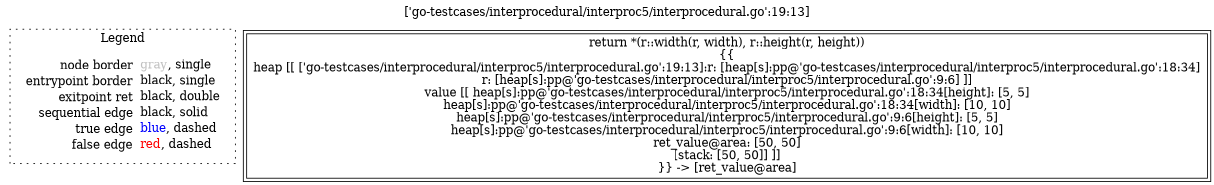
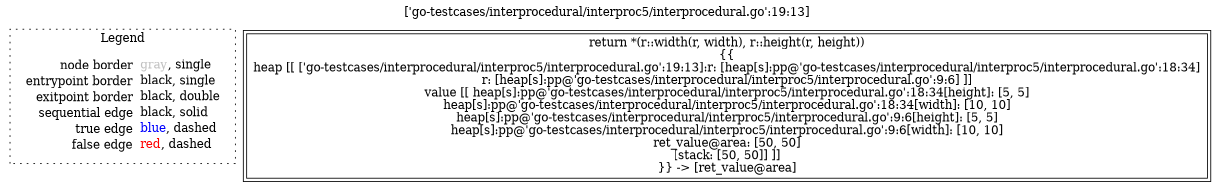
  digraph {
    label="['go-testcases/interprocedural/interproc5/interprocedural.go':19:13]"
    labelloc=t
-   n1 [label=<<table border="0" cellpadding="2" cellspacing="0" cellborder="0"><tr><td align="right">node border&nbsp;</td><td align="left"><font color="gray">gray</font>, single</td></tr><tr><td align="right">entrypoint border&nbsp;</td><td align="left"><font color="black">black</font>, single</td></tr><tr><td align="right">exitpoint ret&nbsp;</td><td align="left"><font color="black">black</font>, double</td></tr><tr><td align="right">sequential edge&nbsp;</td><td align="left"><font color="black">black</font>, solid</td></tr><tr><td align="right">true edge&nbsp;</td><td align="left"><font color="blue">blue</font>, dashed</td></tr><tr><td align="right">false edge&nbsp;</td><td align="left"><font color="red">red</font>, dashed</td></tr></table>> shape=plaintext]
+   n1 [label=<<table border="0" cellpadding="2" cellspacing="0" cellborder="0"><tr><td align="right">node border&nbsp;</td><td align="left"><font color="gray">gray</font>, single</td></tr><tr><td align="right">entrypoint border&nbsp;</td><td align="left"><font color="black">black</font>, single</td></tr><tr><td align="right">exitpoint border&nbsp;</td><td align="left"><font color="black">black</font>, double</td></tr><tr><td align="right">sequential edge&nbsp;</td><td align="left"><font color="black">black</font>, solid</td></tr><tr><td align="right">true edge&nbsp;</td><td align="left"><font color="blue">blue</font>, dashed</td></tr><tr><td align="right">false edge&nbsp;</td><td align="left"><font color="red">red</font>, dashed</td></tr></table>> shape=plaintext]
    n2 [color=black label=<return *(r::width(r, width), r::height(r, height))<BR/>{{<BR/>heap [[ ['go-testcases/interprocedural/interproc5/interprocedural.go':19:13]:r: [heap[s]:pp@'go-testcases/interprocedural/interproc5/interprocedural.go':18:34]<BR/>r: [heap[s]:pp@'go-testcases/interprocedural/interproc5/interprocedural.go':9:6] ]]<BR/>value [[ heap[s]:pp@'go-testcases/interprocedural/interproc5/interprocedural.go':18:34[height]: [5, 5]<BR/>heap[s]:pp@'go-testcases/interprocedural/interproc5/interprocedural.go':18:34[width]: [10, 10]<BR/>heap[s]:pp@'go-testcases/interprocedural/interproc5/interprocedural.go':9:6[height]: [5, 5]<BR/>heap[s]:pp@'go-testcases/interprocedural/interproc5/interprocedural.go':9:6[width]: [10, 10]<BR/>ret_value@area: [50, 50]<BR/>[stack: [50, 50]] ]]<BR/>}} -&gt; [ret_value@area]> peripheries=2 shape=rect]
    subgraph cluster_1 {
      label=Legend
      style=dotted
      n1
    }
  }
